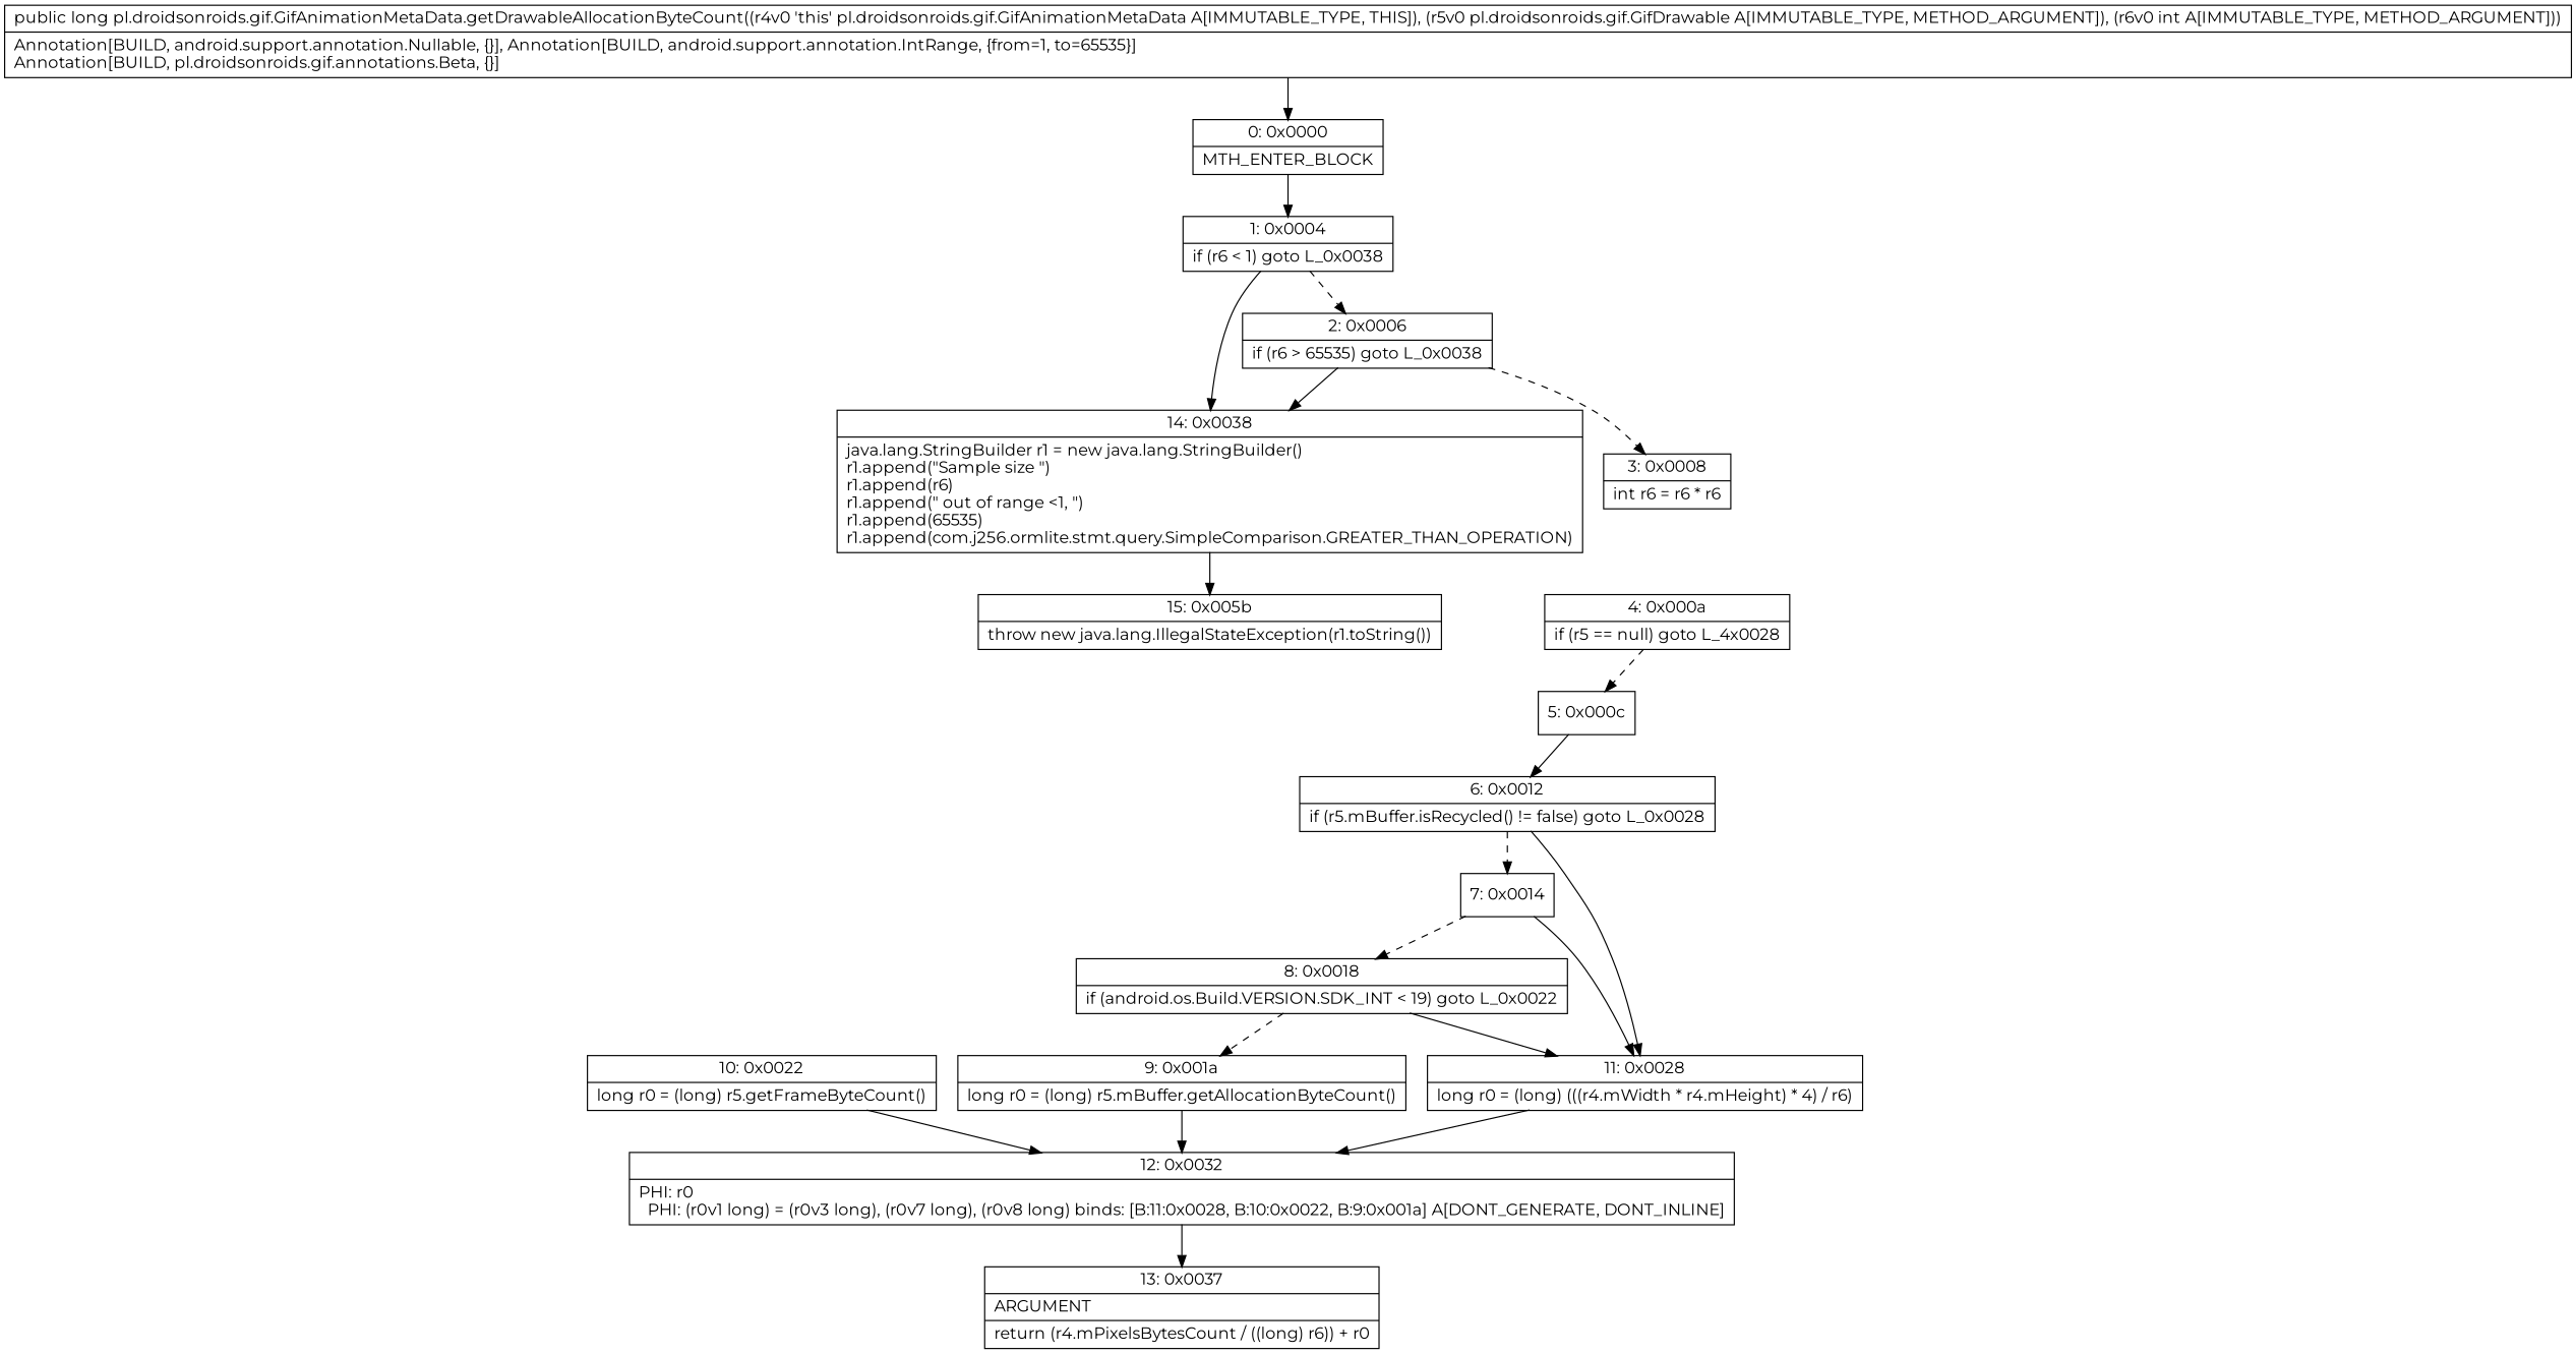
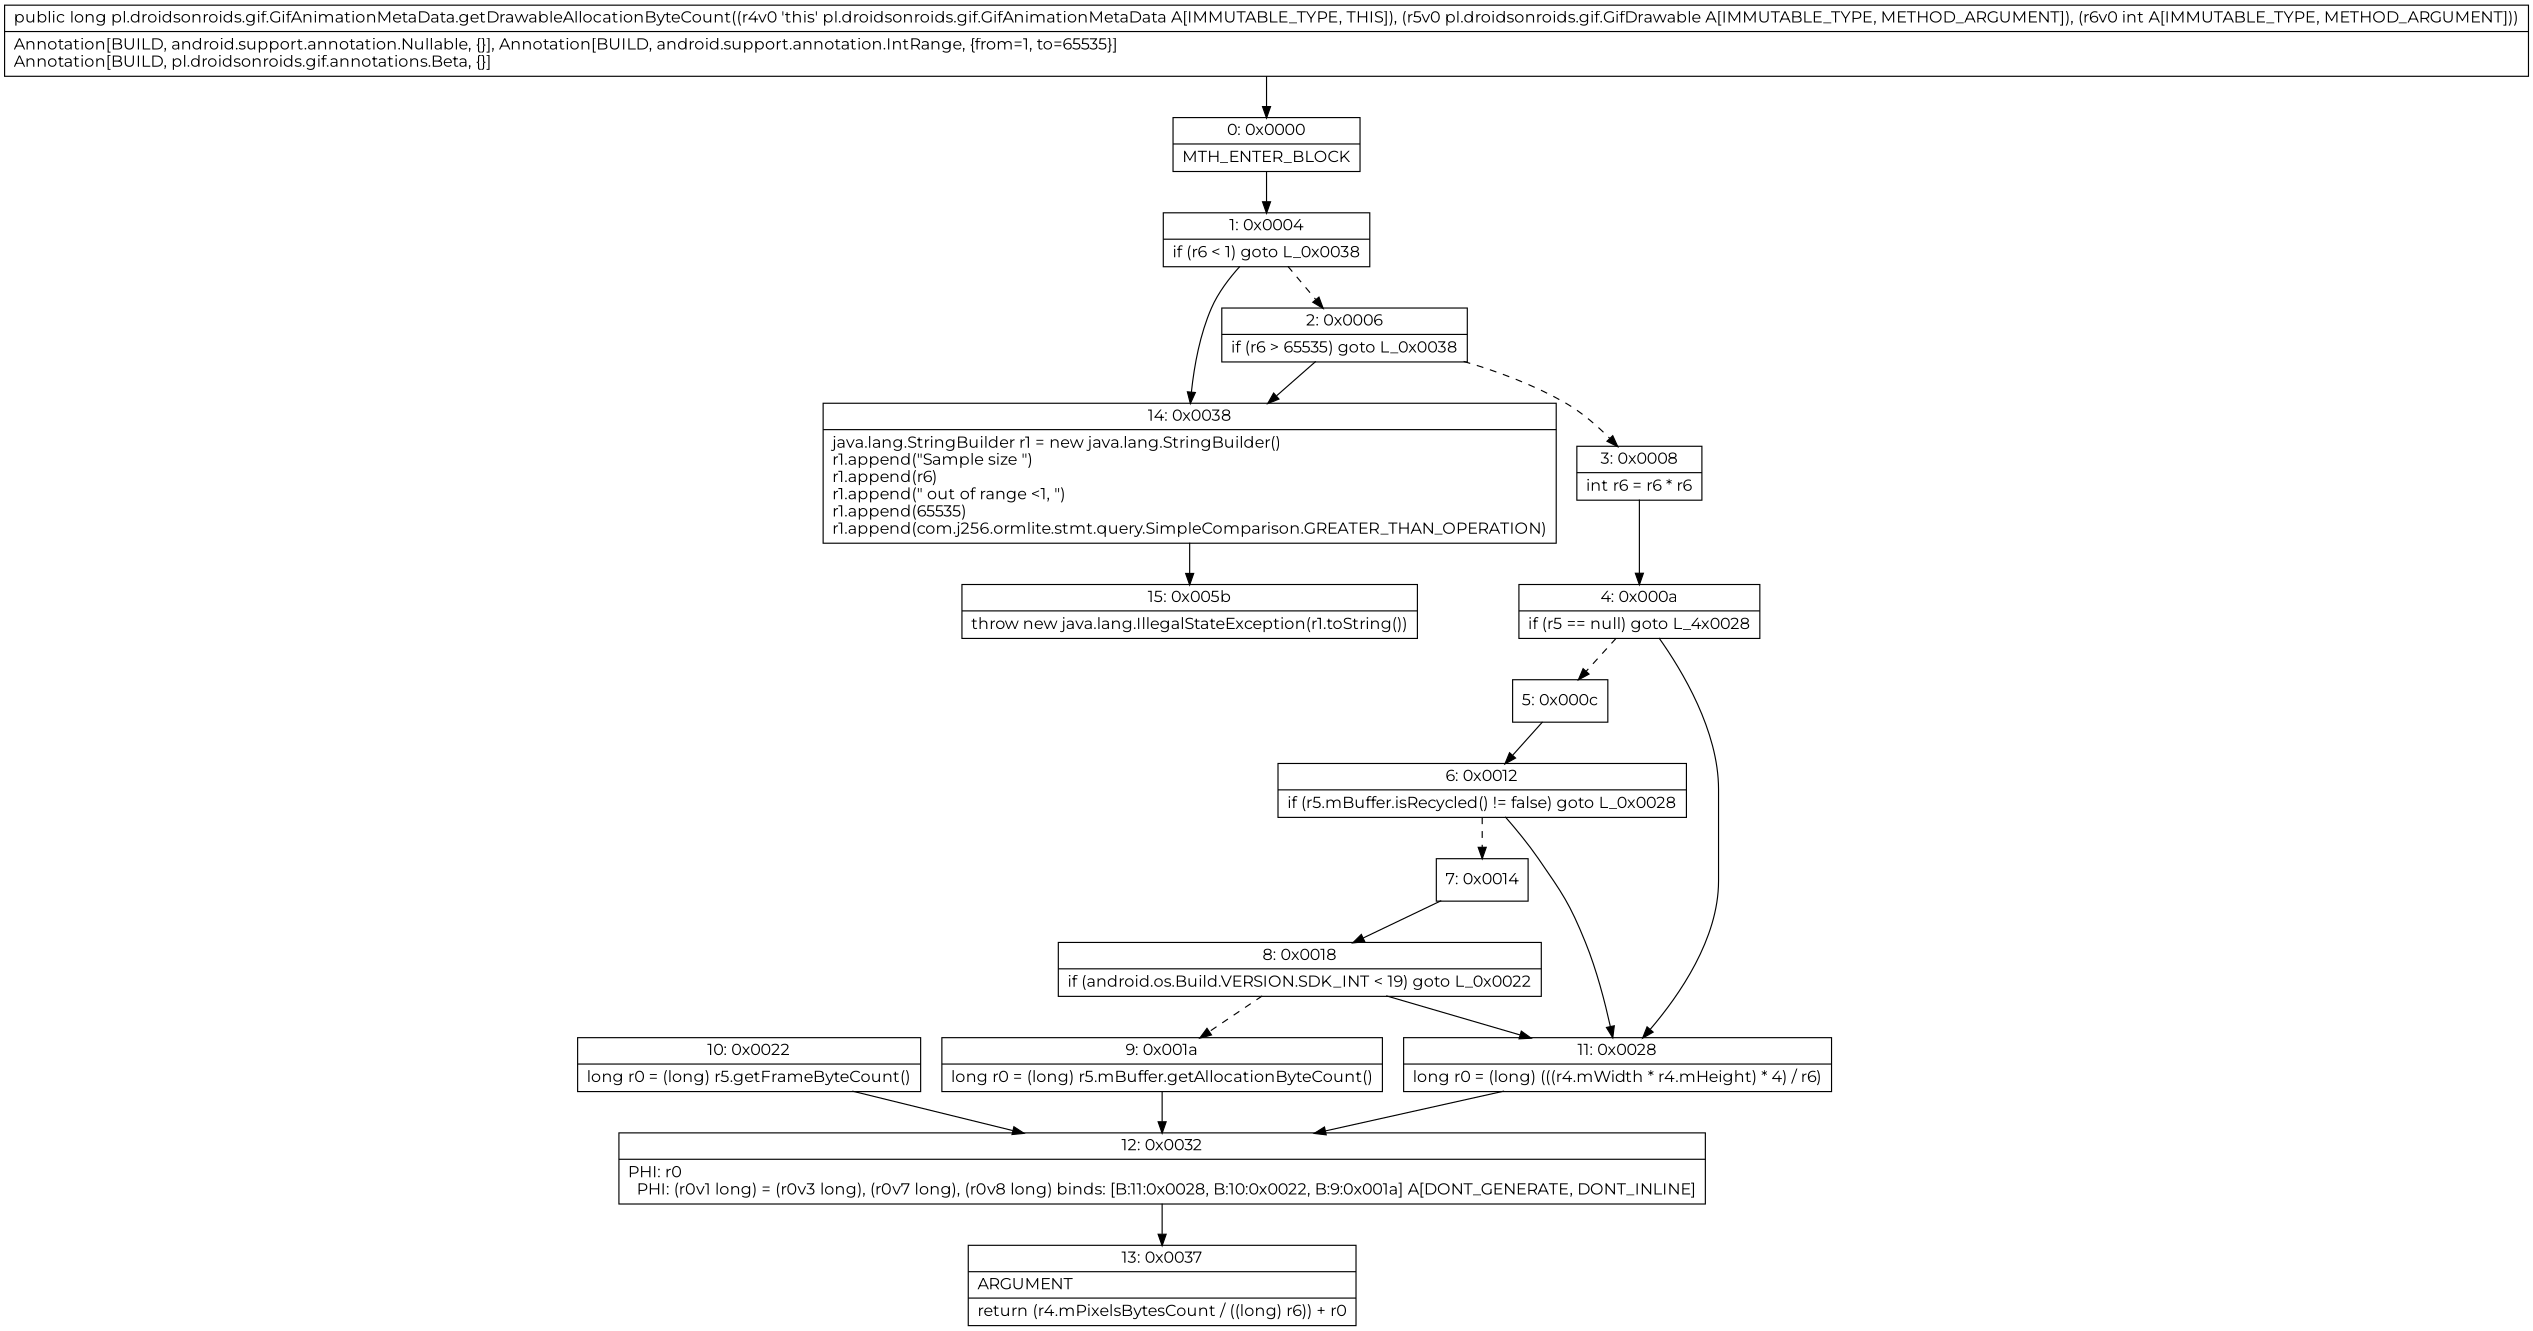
  digraph {
    fontname=Montserrat
    node [fontname=Montserrat shape=record]
    edge [fontname=Montserrat]
    n1 [label="{0\:\ 0x0000|MTH_ENTER_BLOCK\l}"]
    n2 [label="{1\:\ 0x0004|if (r6 \< 1) goto L_0x0038\l}"]
    n3 [label="{2\:\ 0x0006|if (r6 \> 65535) goto L_0x0038\l}"]
    n4 [label="{14\:\ 0x0038|java.lang.StringBuilder r1 = new java.lang.StringBuilder()\lr1.append(\"Sample size \")\lr1.append(r6)\lr1.append(\" out of range \<1, \")\lr1.append(65535)\lr1.append(com.j256.ormlite.stmt.query.SimpleComparison.GREATER_THAN_OPERATION)\l}"]
    n5 [label="{3\:\ 0x0008|int r6 = r6 * r6\l}"]
    n6 [label="{15\:\ 0x005b|throw new java.lang.IllegalStateException(r1.toString())\l}"]
    n7 [label="{4\:\ 0x000a|if (r5 == null) goto L_4x0028\l}"]
    n8 [label="{5\:\ 0x000c}"]
    n9 [label="{11\:\ 0x0028|long r0 = (long) (((r4.mWidth * r4.mHeight) * 4) \/ r6)\l}"]
    n10 [label="{6\:\ 0x0012|if (r5.mBuffer.isRecycled() != false) goto L_0x0028\l}"]
    n11 [label="{12\:\ 0x0032|PHI: r0 \l  PHI: (r0v1 long) = (r0v3 long), (r0v7 long), (r0v8 long) binds: [B:11:0x0028, B:10:0x0022, B:9:0x001a] A[DONT_GENERATE, DONT_INLINE]\l}"]
    n12 [label="{7\:\ 0x0014}"]
    n13 [label="{8\:\ 0x0018|if (android.os.Build.VERSION.SDK_INT \< 19) goto L_0x0022\l}"]
    n14 [label="{9\:\ 0x001a|long r0 = (long) r5.mBuffer.getAllocationByteCount()\l}"]
    n15 [label="{10\:\ 0x0022|long r0 = (long) r5.getFrameByteCount()\l}"]
    n16 [label="{13\:\ 0x0037|ARGUMENT\l|return (r4.mPixelsBytesCount \/ ((long) r6)) + r0\l}"]
    n17 [label="{public long pl.droidsonroids.gif.GifAnimationMetaData.getDrawableAllocationByteCount((r4v0 'this' pl.droidsonroids.gif.GifAnimationMetaData A[IMMUTABLE_TYPE, THIS]), (r5v0 pl.droidsonroids.gif.GifDrawable A[IMMUTABLE_TYPE, METHOD_ARGUMENT]), (r6v0 int A[IMMUTABLE_TYPE, METHOD_ARGUMENT]))  | Annotation[BUILD, android.support.annotation.Nullable, \{\}], Annotation[BUILD, android.support.annotation.IntRange, \{from=1, to=65535\}]\lAnnotation[BUILD, pl.droidsonroids.gif.annotations.Beta, \{\}]\l}"]
    n1 -> n2
    n2 -> n3 [style=dashed]
    n2 -> n4
    n3 -> n4
    n3 -> n5 [style=dashed]
    n4 -> n6
+   n5 -> n7
    n7 -> n8 [style=dashed]
-   n12 -> n9
+   n7 -> n9
    n8 -> n10
    n9 -> n11
    n10 -> n9
    n10 -> n12 [style=dashed]
    n11 -> n16
-   n12 -> n13 [style=dashed]
+   n12 -> n13
    n13 -> n9
    n13 -> n14 [style=dashed]
    n14 -> n11
    n15 -> n11
    n17 -> n1
  }
